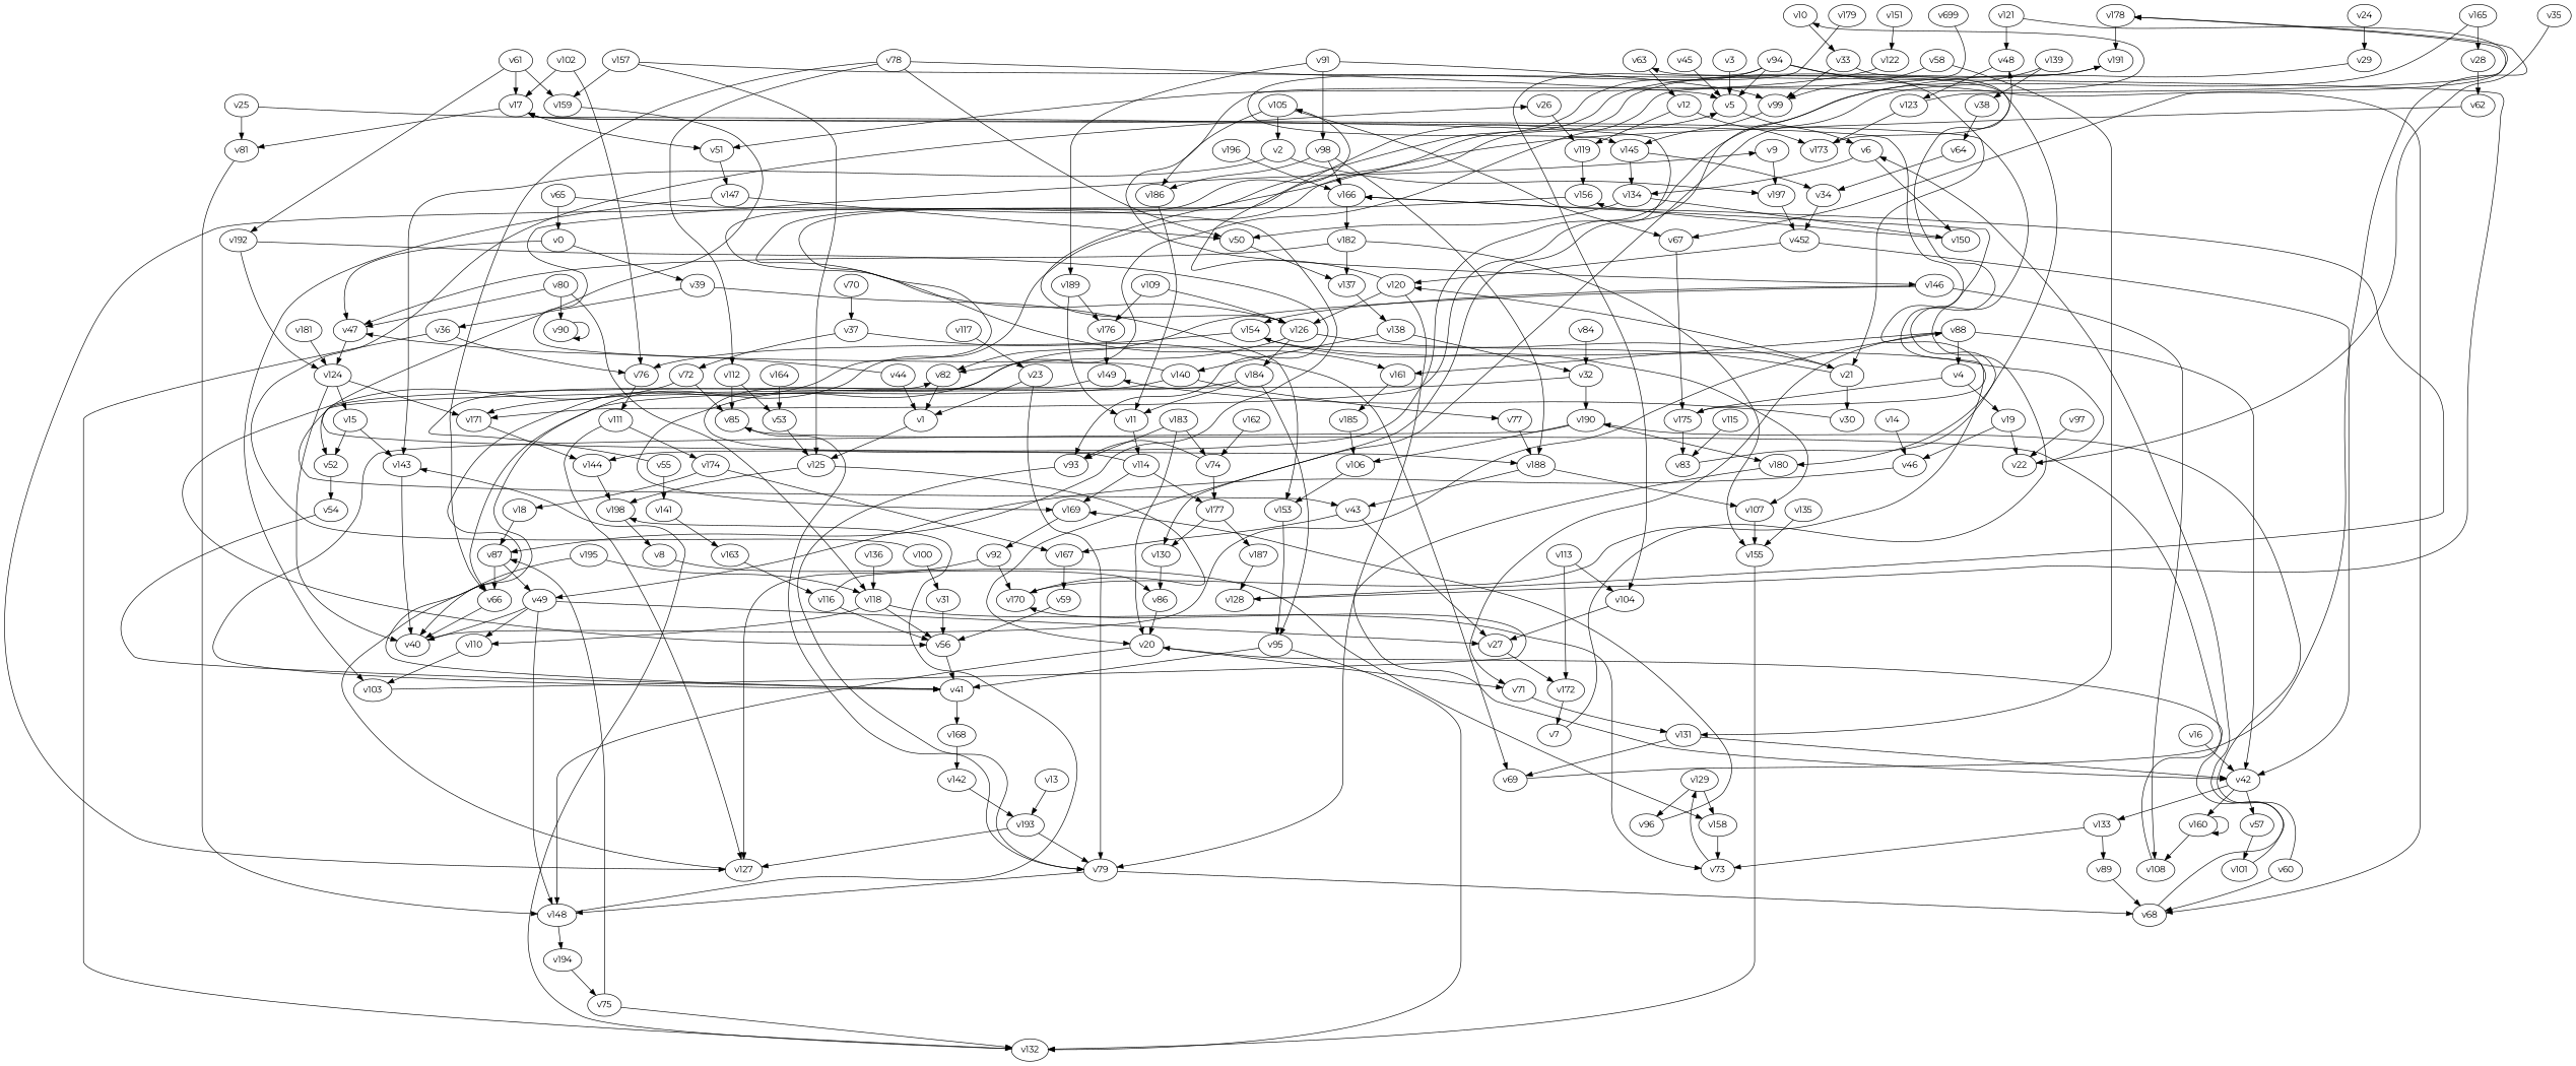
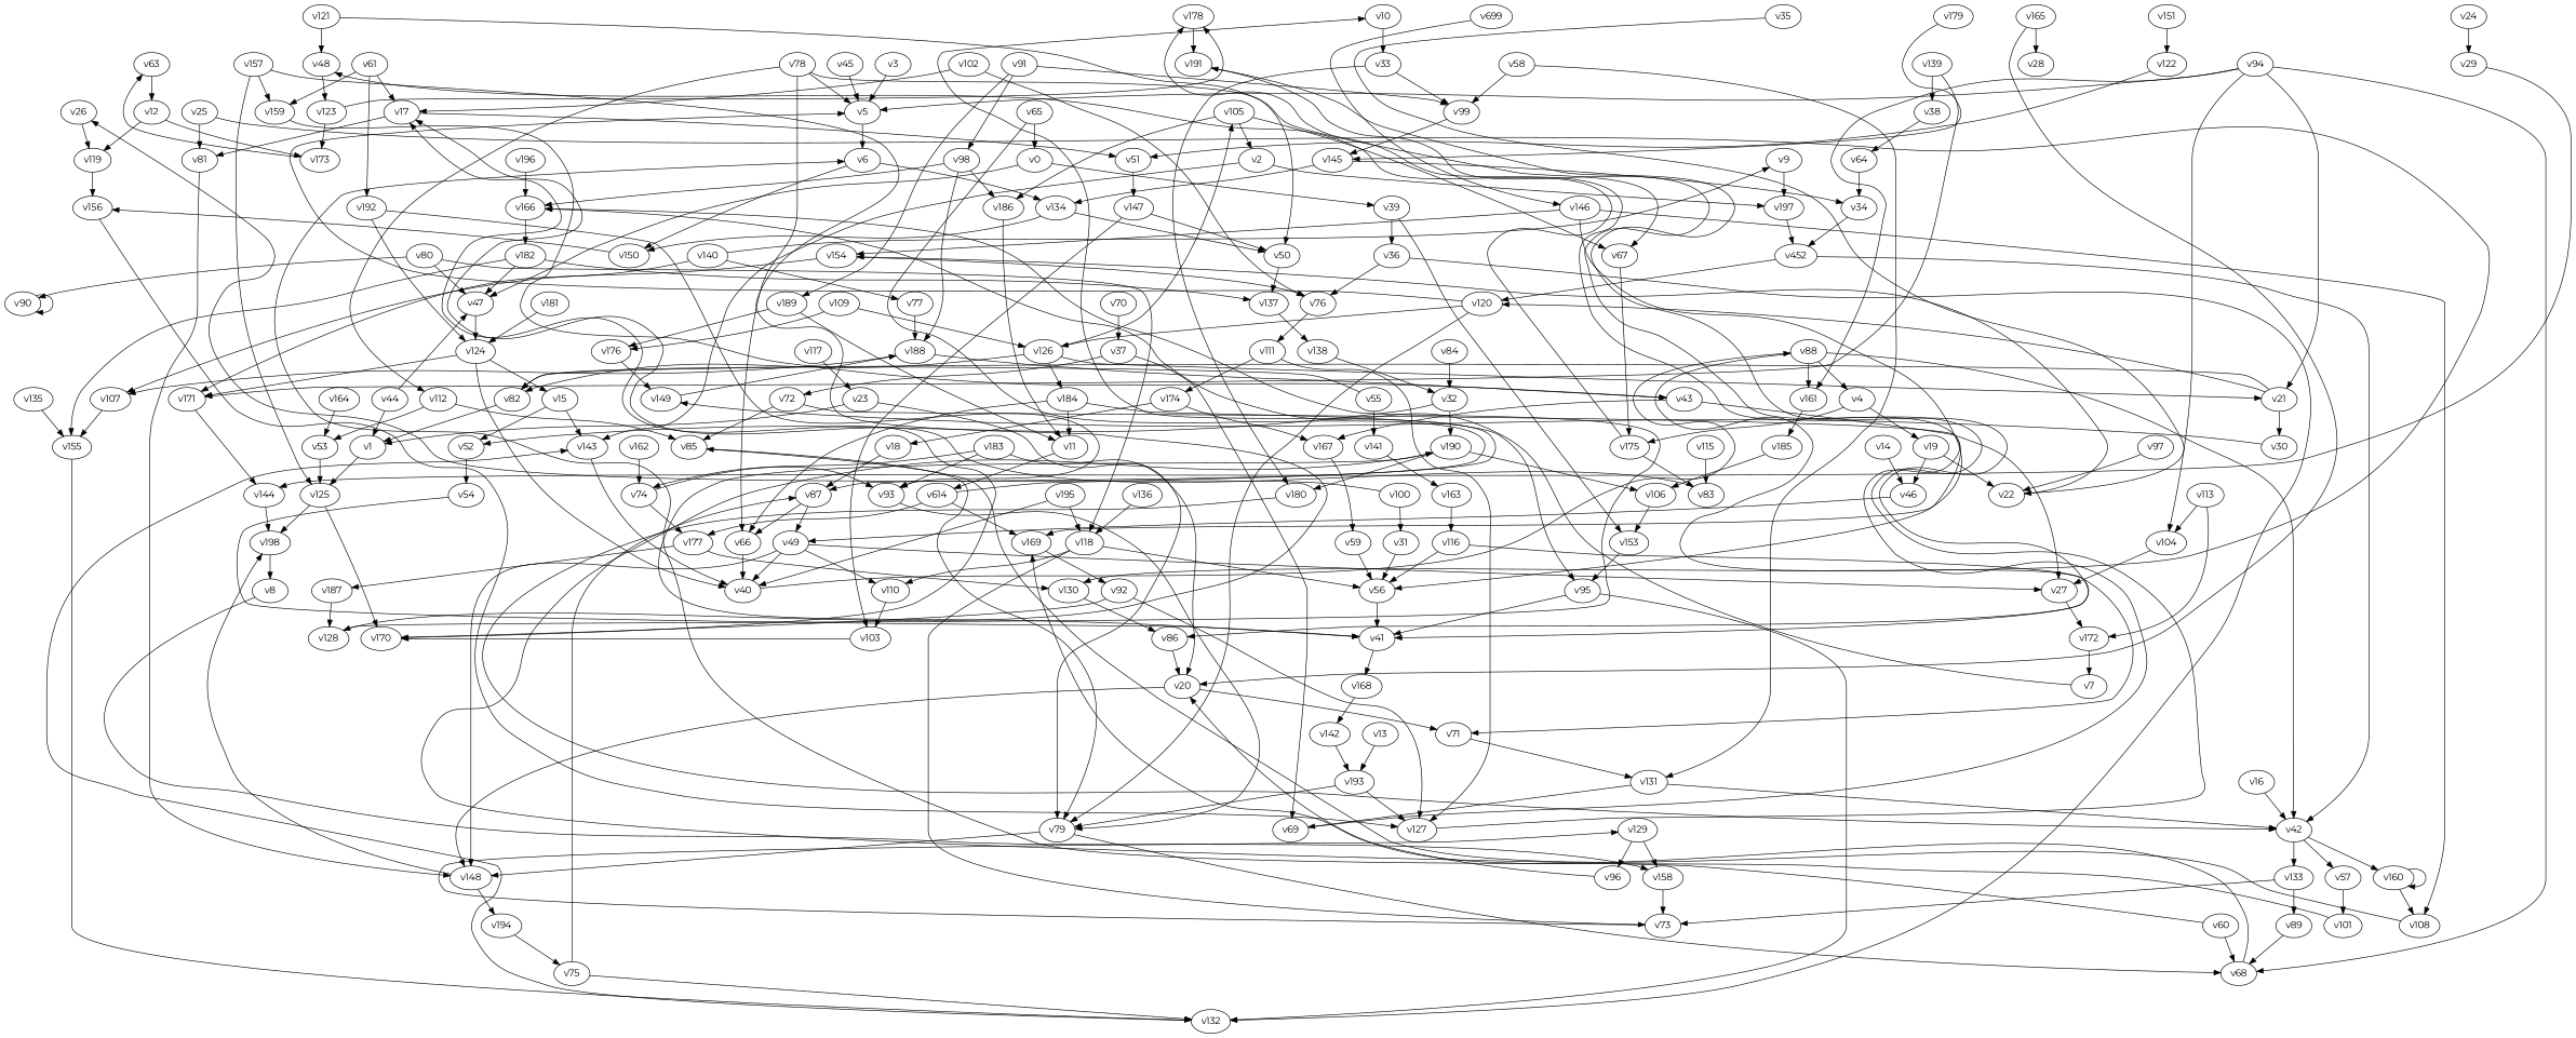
  digraph {
    fontname=Montserrat
    node [fontname=Montserrat player=0]
    edge [fontname=Montserrat]
    v0
    v39
    v47
    v36 [player=1]
    v153
    v124 [player=1]
    v125 [player=1]
    v1
    v170 [player=1]
    v198 [player=1]
    v2 [player=1]
    v143 [player=1]
    v197
    v40 [player=1]
    n15 [label=v452]
    v3 [player=1]
    v5
    v6 [player=1]
    v4 [player=1]
    v19 [player=1]
    v175
    v46 [player=1]
    v22
    v48
    v83 [player=1]
    v134 [player=1]
    v150
    v50 [player=1]
    v156
    v7 [player=1]
    v166
    v182
    v158 [player=1]
    v8
    v73
    v9 [player=1]
    v33 [player=1]
    v10
    v99
    v180 [player=1]
    v11 [player=1]
-   v114 [player=1]
+   v114 [player=1 label=v614]
    v177
    v169
    v119 [player=1]
    v12
    v173 [player=1]
    v63
    v193 [player=1]
    v13
    v79 [player=1]
    v127
    v14 [player=1]
    v49
    v15
    v52
    v54 [player=1]
    v16
    v42
    v57
    v133 [player=1]
    v160 [player=1]
    v51 [player=1]
    v17
    v81
    v147 [player=1]
    v148
    v18
    v87
    v66 [player=1]
    v154 [player=1]
    v20 [player=1]
    v71 [player=1]
    v131 [player=1]
    v194
    v21 [player=1]
    v30 [player=1]
    v82
    v120 [player=1]
    v149 [player=1]
    v126
    v76 [player=1]
    v107
    v23
    v68
    v24 [player=1]
    v29
    v144 [player=1]
    v25 [player=1]
    v130 [player=1]
    v86 [player=1]
    v26
    v172 [player=1]
    v27
    v28
-   v62
    v188 [player=1]
    v31
    v56
    v41 [player=1]
    v32 [player=1]
    v190 [player=1]
    v106
    v145 [player=1]
    v34
    v35
    v132
    v111
    v69 [player=1]
    v37
    v72
    v178
    v85
    v64 [player=1]
    v38
    v95
    v88 [player=1]
    v161 [player=1]
    v168
    v142
    v101
    v89
    v108 [player=1]
    v43
    v167 [player=1]
    v59 [player=1]
    v44
    v45 [player=1]
    v110
    v171 [player=1]
    v123
    v103
    v137 [player=1]
    v138 [player=1]
    v53
    v55
    v141
    v163 [player=1]
    v58 [player=1]
    v60 [player=1]
    v61
    v159 [player=1]
    v192 [player=1]
    v93 [player=1]
    v105 [player=1]
    v184
    v65 [player=1]
    v67
    v191 [player=1]
    v70
    v129 [player=1]
    v96
    v74
    v187
    v75
    v174 [player=1]
    v77 [player=1]
    v78
    v112
    v80
    v90 [player=1]
    v118 [player=1]
    v84
    v185 [player=1]
    v91 [player=1]
    v98 [player=1]
    v189
    v186 [player=1]
    v176
    v92
    v94 [player=1]
    v104
    v97 [player=1]
    v100 [player=1]
    v102 [player=1]
    v155
    v109
    v113
    v115 [player=1]
    v116 [player=1]
    v117 [player=1]
    v121
    v122 [player=1]
    v128 [player=1]
    v135
    v136 [player=1]
    v140 [player=1]
    v139 [player=1]
    v146
    v151
    v157 [player=1]
    v162
    v164
    v165 [player=1]
    v179
    v181
    v183
    v195
    v196 [player=1]
    n200 [label=v699 player=1]
    v0 -> v39
    v0 -> v47
    v39 -> v36
    v39 -> v153
    v47 -> v124
    v36 -> v76
    v36 -> v132
    v153 -> v95
    v124 -> v40
    v124 -> v15
    v124 -> v171
    v125 -> v170
    v125 -> v198
    v1 -> v125
    v170 -> v17 [constraint="t mod 3 == 0"]
    v198 -> v8
    v2 -> v143
    v2 -> v197
    v143 -> v40
    v197 -> n15
    v40 -> v88 [constraint="t < 9"]
    n15 -> v42
    n15 -> v120
    v3 -> v5
    v5 -> v6
    v6 -> v134
    v6 -> v150
    v4 -> v19
    v4 -> v175
    v19 -> v46
    v19 -> v22
    v175 -> v48 [constraint="t mod 5 == 3"]
    v175 -> v83
    v46 -> v49 [constraint="t >= 5"]
    v22 -> v154 [constraint="t < 7"]
    v48 -> v123
    v83 -> v17 [constraint="t mod 5 == 4"]
    v134 -> v150
    v134 -> v50
    v150 -> v156 [constraint="t mod 5 == 3"]
    v50 -> v137
    v156 -> v127 [constraint="t >= 3"]
    v7 -> v166 [constraint="t >= 5"]
    v166 -> v182
    v182 -> v47
    v182 -> v137
    v182 -> v155
    v158 -> v73
    v8 -> v158 [constraint="t mod 2 == 0"]
    v73 -> v129 [constraint="t < 8"]
    v9 -> v197
    v33 -> v99
    v33 -> v180
    v10 -> v33
    v99 -> v145
    v180 -> v42 [constraint="t < 12"]
    v11 -> v114
    v114 -> v10 [constraint="t mod 2 == 1"]
    v114 -> v177
    v114 -> v169
    v177 -> v130
    v177 -> v187
    v169 -> v92
    v119 -> v156
    v12 -> v119
    v12 -> v173
    v173 -> v63 [constraint="t >= 5"]
    v63 -> v12
    v193 -> v79
    v193 -> v127
    v13 -> v193
    v79 -> v148
    v79 -> v68
    v127 -> v191 [constraint="t mod 4 == 2"]
    v14 -> v46
    v49 -> v40
    v49 -> v148
    v49 -> v27
    v49 -> v110
    v15 -> v143
    v15 -> v52
    v52 -> v54
    v54 -> v41 [constraint="t mod 5 == 2"]
    v16 -> v42
    v42 -> v57
    v42 -> v133
    v42 -> v160
    v57 -> v101
    v133 -> v73
    v133 -> v89
    v160 -> v160 [constraint="t mod 4 == 1"]
    v160 -> v108
    v51 -> v147
    v17 -> v51
    v17 -> v81
    v81 -> v148
    v147 -> v50
    v147 -> v103
    v148 -> v198 [constraint="t mod 5 == 0"]
    v148 -> v194
    v18 -> v87
    v87 -> v49
    v87 -> v66
    v66 -> v40
    v154 -> v76
    v154 -> v107
    v20 -> v148
    v20 -> v71
    v71 -> v131
    v131 -> v42
    v131 -> v69
    v194 -> v75
    v21 -> v30
    v21 -> v82 [constraint="t >= 2"]
    v21 -> v120
    v30 -> v149 [constraint="t < 15"]
    v82 -> v1
    v120 -> v5 [constraint="t < 6"]
    v120 -> v79
    v120 -> v126
    v149 -> v188 [constraint="t < 15"]
    v126 -> v21
    v126 -> v82
    v126 -> v105 [constraint="t < 10"]
    v126 -> v184
    v76 -> v111
    v107 -> v155
    v23 -> v1
    v23 -> v79
    v68 -> v20 [constraint="t < 11"]
    v24 -> v29
    v29 -> v144 [constraint="t mod 2 == 0"]
    v144 -> v198
    v25 -> v81
    v25 -> v130 [constraint="t >= 3"]
    v130 -> v86
    v86 -> v20
    v26 -> v119
    v172 -> v7
    v27 -> v172
-   v28 -> v62
-   v62 -> v126 [constraint="t < 9"]
    v188 -> v107
    v188 -> v43
    v31 -> v56
    v56 -> v41
    v41 -> v168
    v32 -> v52 [constraint="t >= 2"]
    v32 -> v190
    v190 -> v180
    v190 -> v41 [constraint="t < 5"]
    v190 -> v106
    v106 -> v153
    v145 -> v134
    v145 -> v34
    v34 -> n15
    v35 -> v22 [constraint="t < 11"]
    v132 -> v143 [constraint="t < 5"]
    v111 -> v127
    v111 -> v174
    v69 -> v178 [constraint="t >= 1"]
    v37 -> v69
    v37 -> v72
    v72 -> v56 [constraint="t >= 5"]
    v72 -> v85
    v178 -> v191
    v85 -> v79 [constraint="t mod 4 == 3"]
    v64 -> v34
    v38 -> v64
    v95 -> v41
    v95 -> v132
    v88 -> v4
    v88 -> v42
    v88 -> v71 [constraint="t mod 3 == 2"]
    v88 -> v161
    v161 -> v185
    v168 -> v142
    v142 -> v193
    v101 -> v6 [constraint="t < 9"]
    v89 -> v68
    v108 -> v85 [constraint="t < 15"]
    v43 -> v27
    v43 -> v167
    v167 -> v59
    v59 -> v56
    v44 -> v47 [constraint="t mod 5 == 0"]
    v44 -> v1
    v45 -> v5
    v110 -> v103
    v171 -> v144
    v123 -> v173
    v123 -> v178 [constraint="t >= 2"]
    v103 -> v170 [constraint="t >= 3"]
    v137 -> v138
    v138 -> v32
-   v138 -> v140
    v53 -> v125
    v55 -> v82 [constraint="t mod 3 == 2"]
    v55 -> v141
    v141 -> v163
    v163 -> v116
    v58 -> v99
    v58 -> v131
    v60 -> v68
    v60 -> v190 [constraint="t mod 2 == 0"]
    v61 -> v17
    v61 -> v159
    v61 -> v192
    v159 -> v43 [constraint="t >= 4"]
    v192 -> v124
    v192 -> v93 [constraint="t mod 2 == 0"]
    v93 -> v79 [constraint="t mod 3 == 0"]
    v105 -> v2
    v105 -> v67
    v105 -> v186
    v184 -> v11
    v184 -> v66
    v184 -> v95
    v65 -> v0
    v65 -> v87 [constraint="t >= 3"]
    v67 -> v175
    v191 -> v41 [constraint="t mod 2 == 1"]
    v70 -> v37
    v129 -> v158
    v129 -> v96
    v96 -> v169 [constraint="t mod 3 == 1"]
    v74 -> v177
    v74 -> v93 [constraint="t >= 2"]
    v187 -> v128
    v75 -> v87
    v75 -> v132
    v174 -> v18
    v174 -> v167
    v77 -> v188
    v78 -> v5
    v78 -> v50
    v78 -> v66
    v78 -> v112
    v112 -> v85
    v112 -> v53
    v80 -> v47
    v80 -> v90
    v80 -> v118
    v90 -> v90
    v118 -> v73
    v118 -> v56
    v118 -> v110
    v84 -> v32
    v185 -> v106
    v91 -> v99
    v91 -> v98
    v91 -> v189
    v98 -> v166
    v98 -> v188
    v98 -> v186
    v189 -> v11
    v189 -> v176
    v186 -> v11
    v176 -> v149
    v92 -> v170
    v92 -> v127
    v94 -> v5
    v94 -> v21
    v94 -> v68
    v94 -> v161 [constraint="t mod 2 == 0"]
    v94 -> v104
    v104 -> v27
    v97 -> v22
    v100 -> v26 [constraint="t < 9"]
    v100 -> v31
    v102 -> v17
    v102 -> v76
    v155 -> v132
    v109 -> v126
    v109 -> v176
    v113 -> v172
    v113 -> v104
    v115 -> v83
    v116 -> v86 [constraint="t < 13"]
    v116 -> v56
    v117 -> v23
    v121 -> v48
    v121 -> v67 [constraint="t mod 2 == 1"]
    v122 -> v51 [constraint="t >= 1"]
    v128 -> v166 [constraint="t mod 3 == 0"]
    v135 -> v155
    v136 -> v118
    v140 -> v9 [constraint="t < 8"]
    v140 -> v171
    v140 -> v77
    v139 -> v38
    v139 -> v171 [constraint="t < 12"]
    v146 -> v169 [constraint="t < 14"]
    v146 -> v154
    v146 -> v108
    v151 -> v122
    v157 -> v125
    v157 -> v159
    v157 -> v128 [constraint="t >= 1"]
    v162 -> v74
    v164 -> v53
    v165 -> v20 [constraint="t mod 3 == 1"]
    v165 -> v28
    v179 -> v145 [constraint="t < 11"]
    v181 -> v124
    v183 -> v20
    v183 -> v93
    v183 -> v74
    v195 -> v40
    v195 -> v118
    v196 -> v166
    n200 -> v146 [constraint="t >= 5"]
  }
